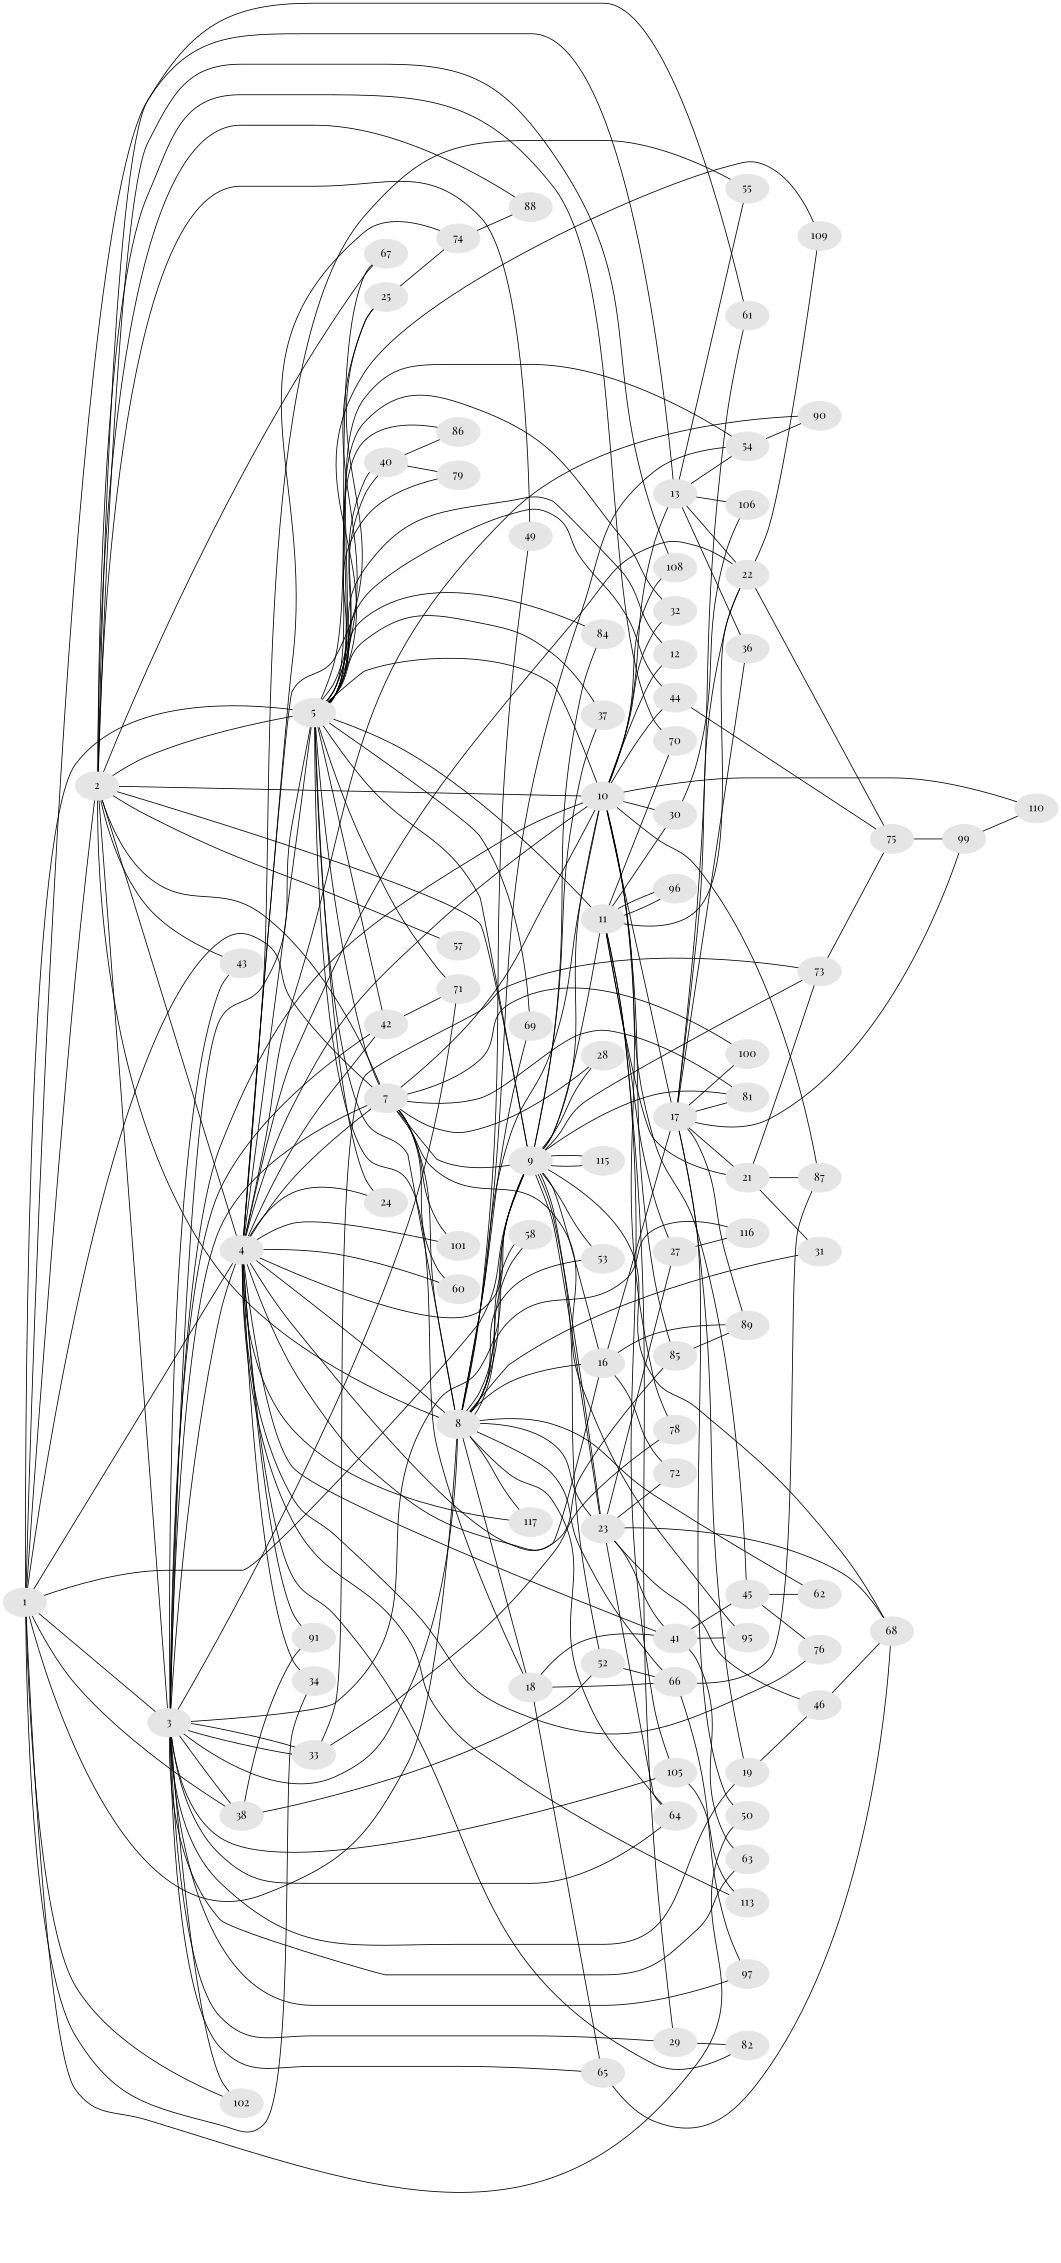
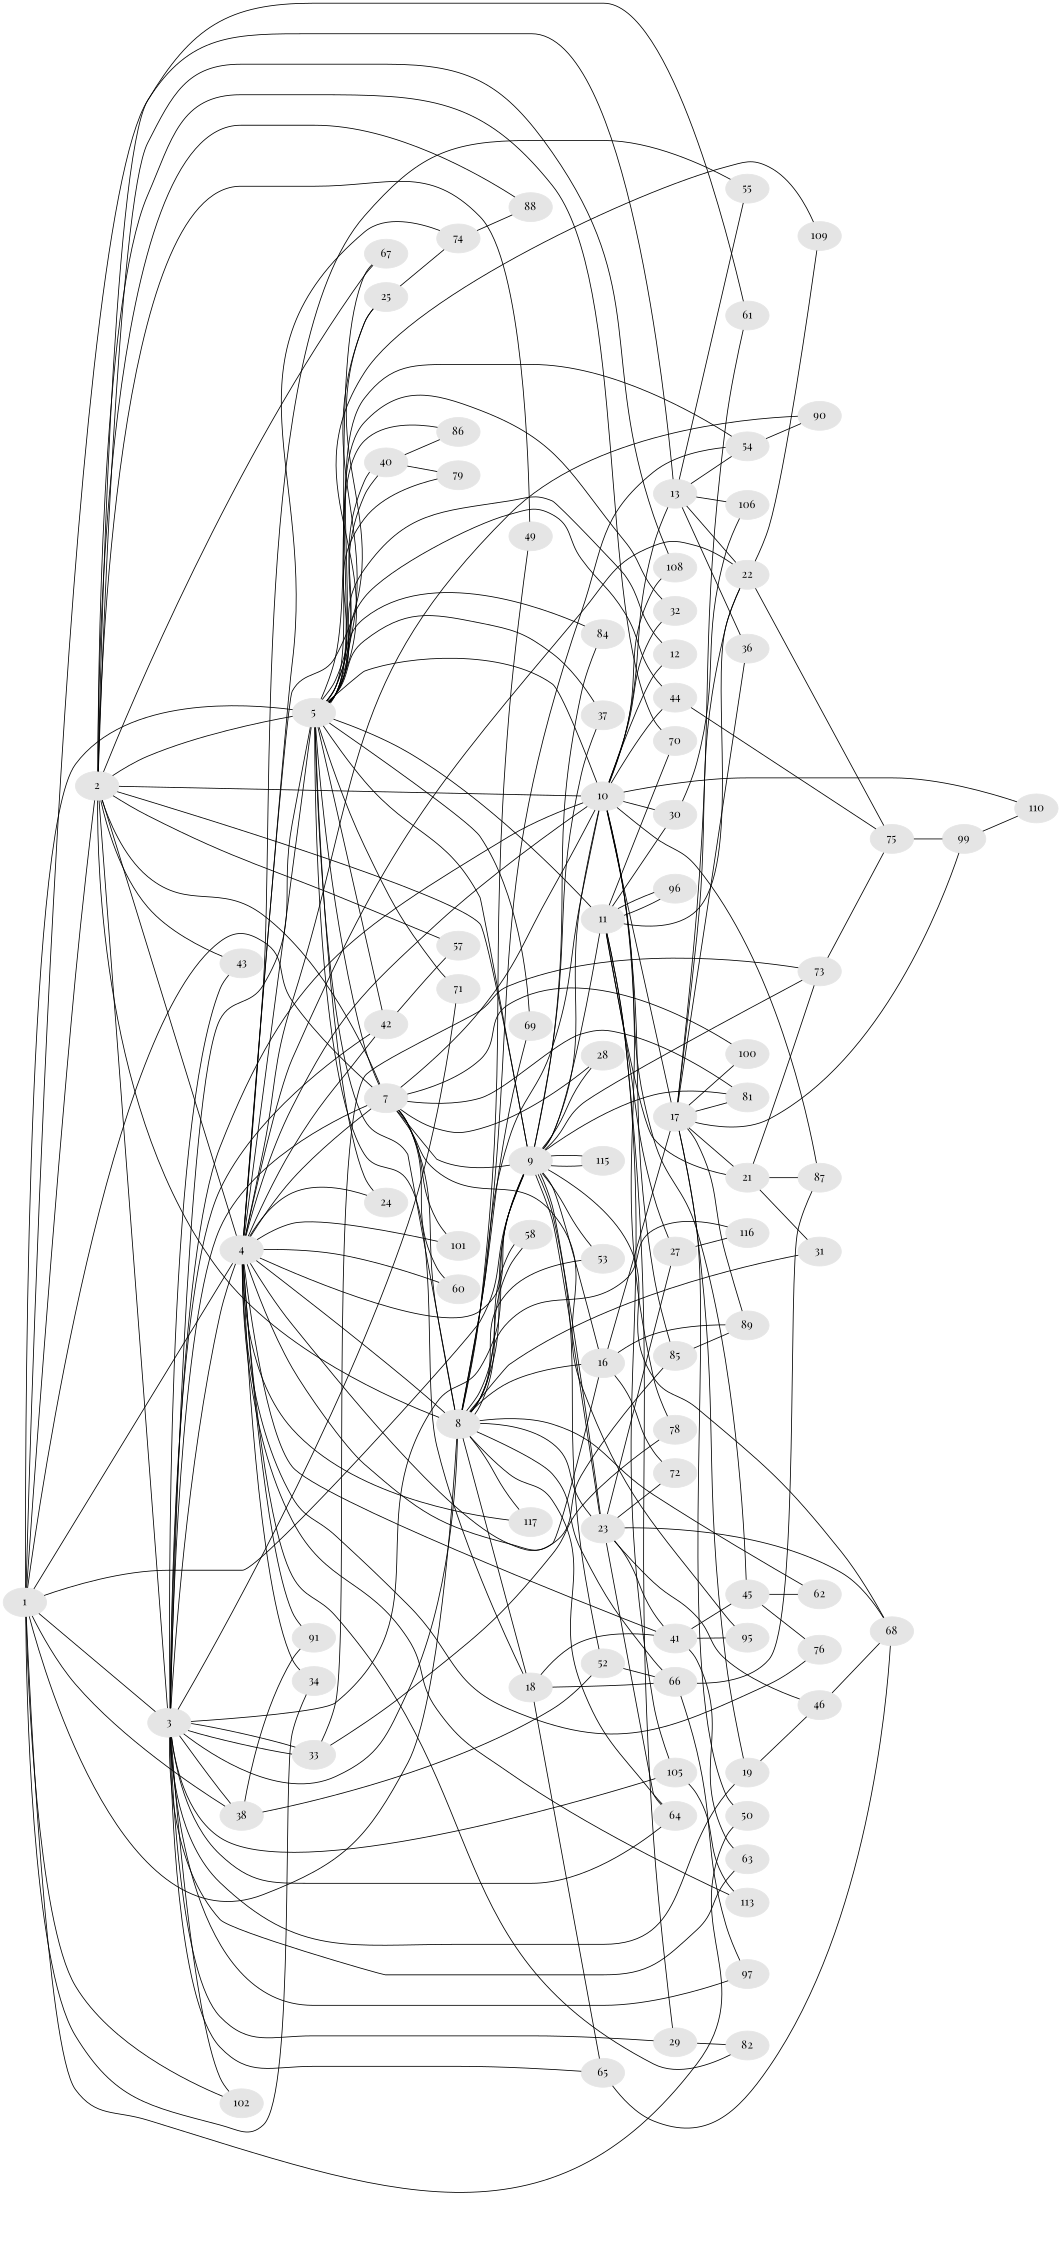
  graph {
    fontname="Playfair Display"
    rankdir=LR
    node [color=gray90 fontname="Playfair Display" style=filled]
    edge [fontname="Playfair Display"]
    1 [super="+107"]
    2 [super="+104"]
    3 [super="+92"]
    4 [super="+14"]
    5 [super="+6"]
    7 [super="+26"]
    8 [super="+15"]
    9 [super="+29"]
    13 [super="+98"]
    34
    38
    50
    102
    10 [super="+56"]
    43
    49
    57
    61
    67
    70
    88
    108
    19
    n24 [label=29]
    33
    42 [super="+48"]
    63
    64
    65 [super="+114"]
    71
    97
    105
    16 [super="+51"]
    22 [super="+35"]
    24
    25
    41 [super="+112"]
    55
    60
    74
    76
    82
    85
    90
    91
    101
    113
    117
    11 [super="+111"]
    12
    18 [super="+47"]
    32
    37
    40 [super="+59"]
    44
    54
    69
    79
    84
    86
    109
    28
    81
    95
    100
    23 [super="+39"]
    31
    53
    58
    62
    66
    116
    52 [super="+94"]
    68 [super="+83"]
    73 [super="+80"]
    115
    17 [super="+93"]
    30
    45
    78
    87 [super="+103"]
    110
    36
    106
    46
    72
    89 [super="+118"]
    75 [super="+77"]
    21
    27
    96
    99
    1 -- 2 [weight=2]
    1 -- 3 [weight=2]
    1 -- 4
    1 -- 5 [weight=2]
    1 -- 7
    1 -- 8 [weight=2]
    1 -- 9
    1 -- 13
    1 -- 34
    1 -- 38
    1 -- 50
    1 -- 102
    2 -- 3
    2 -- 4
    2 -- 5 [weight=2]
    2 -- 7
    2 -- 8
    2 -- 9
    2 -- 10
    2 -- 43
    2 -- 49
    2 -- 57
    2 -- 61
    2 -- 67
    2 -- 70
    2 -- 88
    2 -- 108
    3 -- 4
    3 -- 5 [weight=2]
    3 -- 7
    3 -- 8
    3 -- 9
    3 -- 38
    3 -- 102
    3 -- 10
    3 -- 43
    3 -- 19
    3 -- n24
    3 -- 33
    3 -- 33
    3 -- 42
    3 -- 63
    3 -- 64
    3 -- 65
    3 -- 71
    3 -- 97
    3 -- 105
    4 -- 5 [weight=2]
    4 -- 7
    4 -- 8 [weight=2]
    4 -- 9
    4 -- 34
    4 -- 10
    4 -- 42
    4 -- 16
    4 -- 22
    4 -- 24
    4 -- 25
    4 -- 41
    4 -- 55
    4 -- 60
    4 -- 74
    4 -- 76
    4 -- 82
    4 -- 85
    4 -- 90
    4 -- 91
    4 -- 101
    4 -- 113
    4 -- 117
    5 -- 7 [weight=2]
    5 -- 8 [weight=2]
    5 -- 9 [weight=2]
    5 -- 10 [weight=3]
    5 -- 67
    5 -- 42
    5 -- 71
    5 -- 24
    5 -- 25
    5 -- 11
    5 -- 12
    5 -- 18 [weight=2]
    5 -- 32
    5 -- 37
    5 -- 40 [weight=2]
    5 -- 40
    5 -- 44
    5 -- 54
    5 -- 69
    5 -- 79
    5 -- 84
    5 -- 86
    5 -- 109
    7 -- 8 [weight=2]
    7 -- 9
    7 -- 10
    7 -- 60
    7 -- 101
    7 -- 28
    7 -- 81
    7 -- 95
    7 -- 100
    8 -- 9
    8 -- 10
    8 -- 49
    8 -- 64
    8 -- 16
    8 -- 117
    8 -- 18
    8 -- 54
    8 -- 69
    8 -- 23
    8 -- 31
    8 -- 53
    8 -- 58
    8 -- 58
    8 -- 62
    8 -- 66
    8 -- 116
    9 -- 10 [weight=2]
    9 -- 16
    9 -- 11
    9 -- 37
    9 -- 84
    9 -- 28
    9 -- 81
    9 -- 23
    9 -- 23
    9 -- 53
    9 -- 52
    9 -- 68
    9 -- 73
    9 -- 115
    9 -- 115
    13 -- 22
    13 -- 55
    13 -- 54
    13 -- 36
    13 -- 106
    38 -- 91
    38 -- 52
    10 -- 13
    10 -- 108
    10 -- 85
    10 -- 12
    10 -- 32
    10 -- 44
    10 -- 17
    10 -- 30
    10 -- 45
    10 -- 78
    10 -- 87
    10 -- 110
    19 -- 46
    n24 -- 82
    33 -- 73
    33 -- 78
-   42 -- 71
+   42 -- 57
    65 -- 68
    105 -- 113
    16 -- 17
    16 -- 72
    16 -- 89
    22 -- 109
    22 -- 75
    25 -- 74
    41 -- 63
    41 -- 95
    41 -- 45
    74 -- 88
    85 -- 89
    11 -- 70
    11 -- n24
    11 -- 105
    11 -- 22
    11 -- 30
    11 -- 21
    11 -- 27
    11 -- 96
    11 -- 96
    18 -- 65
    18 -- 41
    18 -- 66
    40 -- 79
    40 -- 86
    44 -- 75
    54 -- 90
    23 -- 64
    23 -- 41
    23 -- 68
    23 -- 46
    23 -- 72
    23 -- 27
    66 -- 97
    66 -- 87
    52 -- 66
    73 -- 75
    17 -- 50
    17 -- 61
    17 -- 19
    17 -- 22
    17 -- 81
    17 -- 100
    17 -- 36
    17 -- 89
    17 -- 21
    17 -- 99
    30 -- 106
    45 -- 76
    45 -- 62
    46 -- 68
    75 -- 99
    21 -- 31
    21 -- 73
    21 -- 87
    27 -- 116
    99 -- 110
  }
